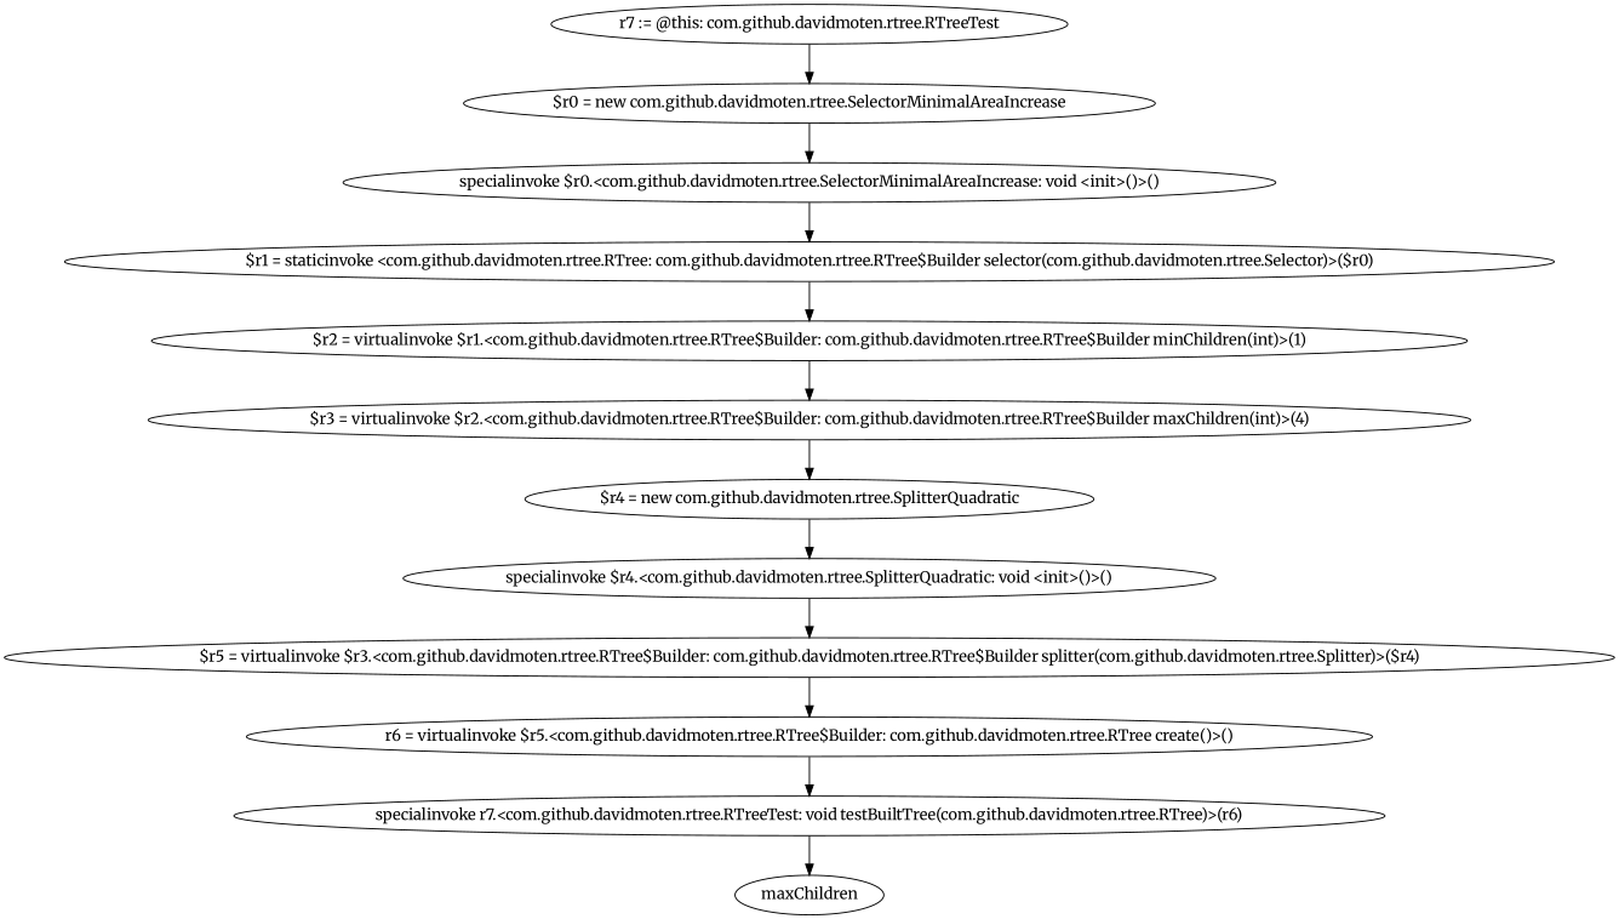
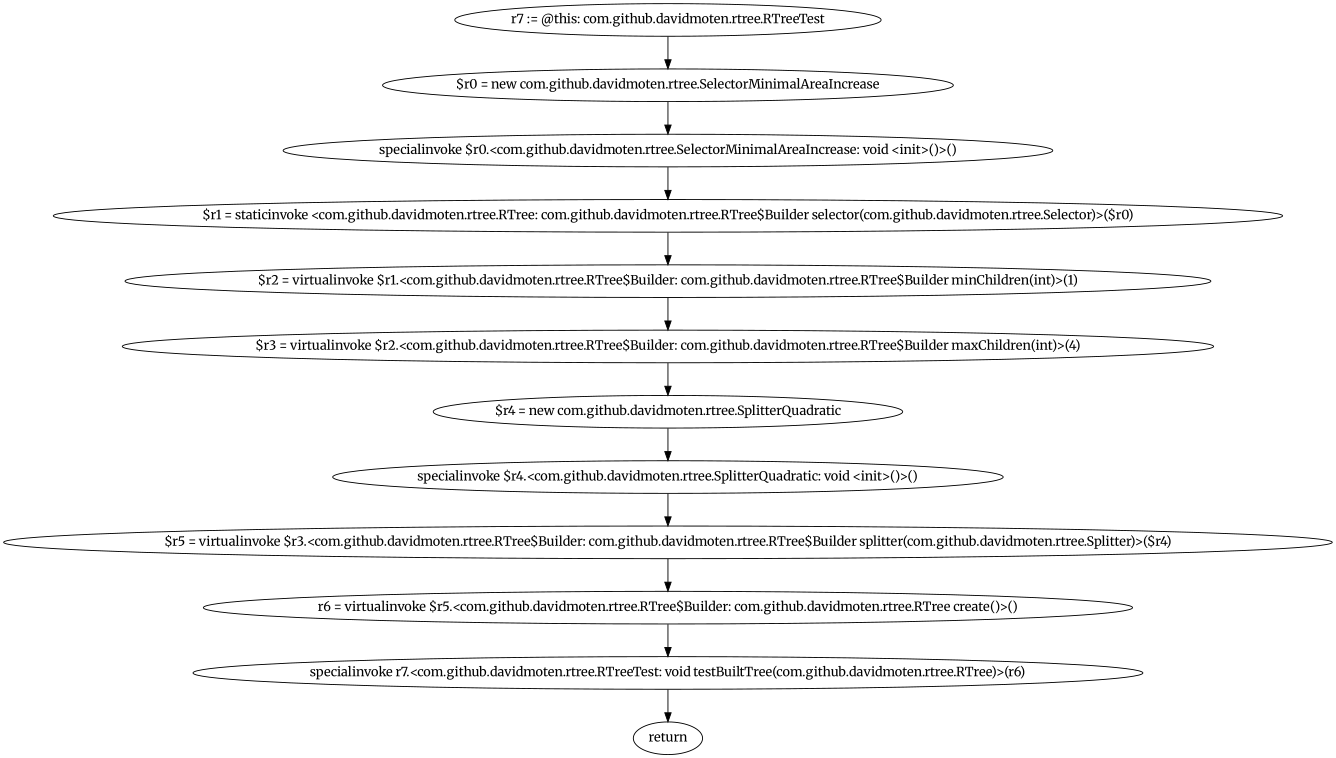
  digraph {
    fontname=Merriweather
    node [fontname=Merriweather]
    edge [fontname=Merriweather]
    "r7 := @this: com.github.davidmoten.rtree.RTreeTest"
    "$r0 = new com.github.davidmoten.rtree.SelectorMinimalAreaIncrease"
    "specialinvoke $r0.<com.github.davidmoten.rtree.SelectorMinimalAreaIncrease: void <init>()>()"
    "$r1 = staticinvoke <com.github.davidmoten.rtree.RTree: com.github.davidmoten.rtree.RTree$Builder selector(com.github.davidmoten.rtree.Selector)>($r0)"
    "$r2 = virtualinvoke $r1.<com.github.davidmoten.rtree.RTree$Builder: com.github.davidmoten.rtree.RTree$Builder minChildren(int)>(1)"
    "$r3 = virtualinvoke $r2.<com.github.davidmoten.rtree.RTree$Builder: com.github.davidmoten.rtree.RTree$Builder maxChildren(int)>(4)"
    "$r4 = new com.github.davidmoten.rtree.SplitterQuadratic"
    "specialinvoke $r4.<com.github.davidmoten.rtree.SplitterQuadratic: void <init>()>()"
    "$r5 = virtualinvoke $r3.<com.github.davidmoten.rtree.RTree$Builder: com.github.davidmoten.rtree.RTree$Builder splitter(com.github.davidmoten.rtree.Splitter)>($r4)"
    "r6 = virtualinvoke $r5.<com.github.davidmoten.rtree.RTree$Builder: com.github.davidmoten.rtree.RTree create()>()"
    "specialinvoke r7.<com.github.davidmoten.rtree.RTreeTest: void testBuiltTree(com.github.davidmoten.rtree.RTree)>(r6)"
-   return [label=maxChildren]
+   return
    "r7 := @this: com.github.davidmoten.rtree.RTreeTest" -> "$r0 = new com.github.davidmoten.rtree.SelectorMinimalAreaIncrease"
    "$r0 = new com.github.davidmoten.rtree.SelectorMinimalAreaIncrease" -> "specialinvoke $r0.<com.github.davidmoten.rtree.SelectorMinimalAreaIncrease: void <init>()>()"
    "specialinvoke $r0.<com.github.davidmoten.rtree.SelectorMinimalAreaIncrease: void <init>()>()" -> "$r1 = staticinvoke <com.github.davidmoten.rtree.RTree: com.github.davidmoten.rtree.RTree$Builder selector(com.github.davidmoten.rtree.Selector)>($r0)"
    "$r1 = staticinvoke <com.github.davidmoten.rtree.RTree: com.github.davidmoten.rtree.RTree$Builder selector(com.github.davidmoten.rtree.Selector)>($r0)" -> "$r2 = virtualinvoke $r1.<com.github.davidmoten.rtree.RTree$Builder: com.github.davidmoten.rtree.RTree$Builder minChildren(int)>(1)"
    "$r2 = virtualinvoke $r1.<com.github.davidmoten.rtree.RTree$Builder: com.github.davidmoten.rtree.RTree$Builder minChildren(int)>(1)" -> "$r3 = virtualinvoke $r2.<com.github.davidmoten.rtree.RTree$Builder: com.github.davidmoten.rtree.RTree$Builder maxChildren(int)>(4)"
    "$r3 = virtualinvoke $r2.<com.github.davidmoten.rtree.RTree$Builder: com.github.davidmoten.rtree.RTree$Builder maxChildren(int)>(4)" -> "$r4 = new com.github.davidmoten.rtree.SplitterQuadratic"
    "$r4 = new com.github.davidmoten.rtree.SplitterQuadratic" -> "specialinvoke $r4.<com.github.davidmoten.rtree.SplitterQuadratic: void <init>()>()"
    "specialinvoke $r4.<com.github.davidmoten.rtree.SplitterQuadratic: void <init>()>()" -> "$r5 = virtualinvoke $r3.<com.github.davidmoten.rtree.RTree$Builder: com.github.davidmoten.rtree.RTree$Builder splitter(com.github.davidmoten.rtree.Splitter)>($r4)"
    "$r5 = virtualinvoke $r3.<com.github.davidmoten.rtree.RTree$Builder: com.github.davidmoten.rtree.RTree$Builder splitter(com.github.davidmoten.rtree.Splitter)>($r4)" -> "r6 = virtualinvoke $r5.<com.github.davidmoten.rtree.RTree$Builder: com.github.davidmoten.rtree.RTree create()>()"
    "r6 = virtualinvoke $r5.<com.github.davidmoten.rtree.RTree$Builder: com.github.davidmoten.rtree.RTree create()>()" -> "specialinvoke r7.<com.github.davidmoten.rtree.RTreeTest: void testBuiltTree(com.github.davidmoten.rtree.RTree)>(r6)"
    "specialinvoke r7.<com.github.davidmoten.rtree.RTreeTest: void testBuiltTree(com.github.davidmoten.rtree.RTree)>(r6)" -> return
  }
